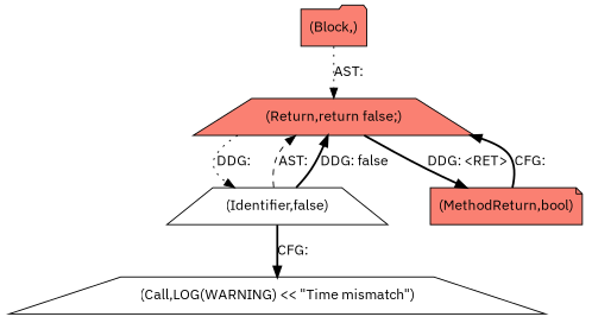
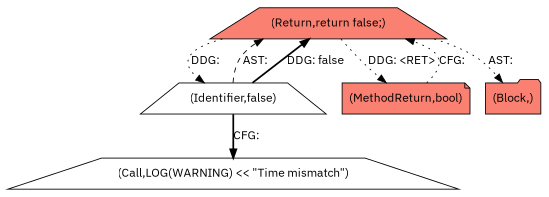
  digraph {
    fontname="IBM Plex Sans"
    node [fillcolor=salmon fontname="IBM Plex Sans" shape=trapezium style=filled]
    edge [fontname="IBM Plex Sans" style=dotted]
    n1 [label="(Return,return false;)"]
    n2 [fillcolor=white label="(Identifier,false)"]
    n3 [label="(MethodReturn,bool)" shape=note]
    n4 [label="(Block,)" shape=folder]
    n5 [fillcolor=white label="(Call,LOG(WARNING) << \"Time mismatch\")"]
    n1 -> n2 [label="DDG: "]
-   n1 -> n3 [label="DDG: <RET>" style=bold]
-   n4 -> n1 [label="AST: "]
+   n1 -> n3 [label="DDG: <RET>"]
+   n1 -> n4 [label="AST: "]
    n2 -> n1 [label="AST: " style=dashed]
    n2 -> n1 [label="DDG: false" style=bold]
    n2 -> n5 [label="CFG: " style=bold]
-   n3 -> n1 [label="CFG: " style=bold]
+   n3 -> n1 [label="CFG: "]
  }
